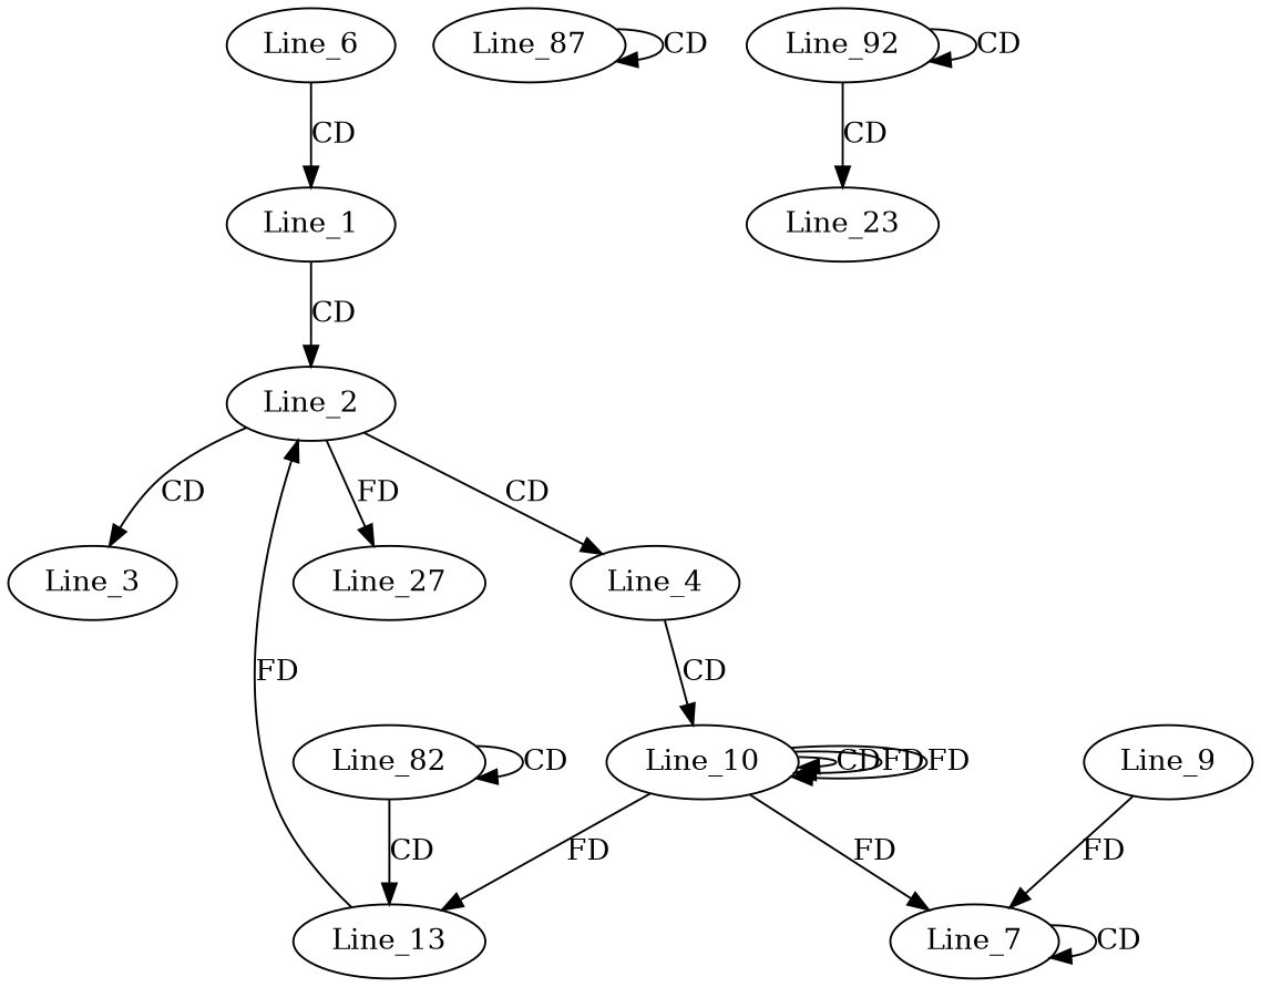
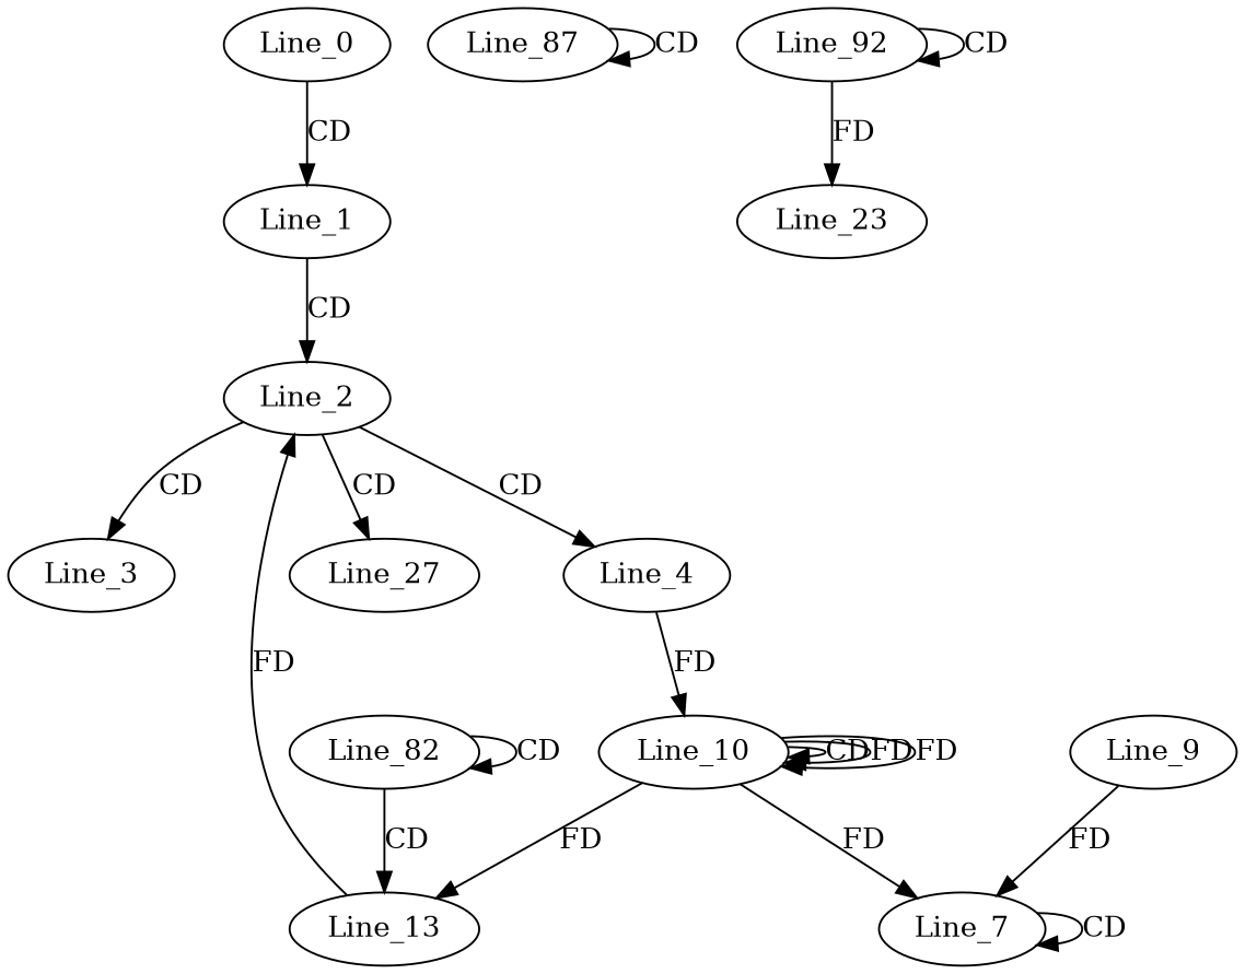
  digraph {
-   Line_0 [label=Line_6]
+   Line_0
    Line_1
    Line_2
    Line_3
    Line_4
    Line_27
    Line_10
    Line_13
    Line_7
    n10 [label=Line_9]
    n11 [label=Line_82]
    n12 [label=Line_87]
    n13 [label=Line_92]
    Line_23
    Line_0 -> Line_1 [label=CD]
    Line_1 -> Line_2 [label=CD]
    Line_2 -> Line_3 [label=CD]
    Line_2 -> Line_4 [label=CD]
-   Line_2 -> Line_27 [label=FD]
-   Line_4 -> Line_10 [label=CD]
+   Line_2 -> Line_27 [label=CD]
+   Line_4 -> Line_10 [label=FD]
    Line_10 -> Line_10 [label=CD]
    Line_10 -> Line_10 [label=FD]
    Line_10 -> Line_10 [label=FD]
    Line_10 -> Line_13 [label=FD]
    Line_10 -> Line_7 [label=FD]
    Line_13 -> Line_2 [label=FD]
    Line_7 -> Line_7 [label=CD]
    n10 -> Line_7 [label=FD]
    n11 -> Line_13 [label=CD]
    n11 -> n11 [label=CD]
    n12 -> n12 [label=CD]
    n13 -> n13 [label=CD]
-   n13 -> Line_23 [label=CD]
+   n13 -> Line_23 [label=FD]
  }
